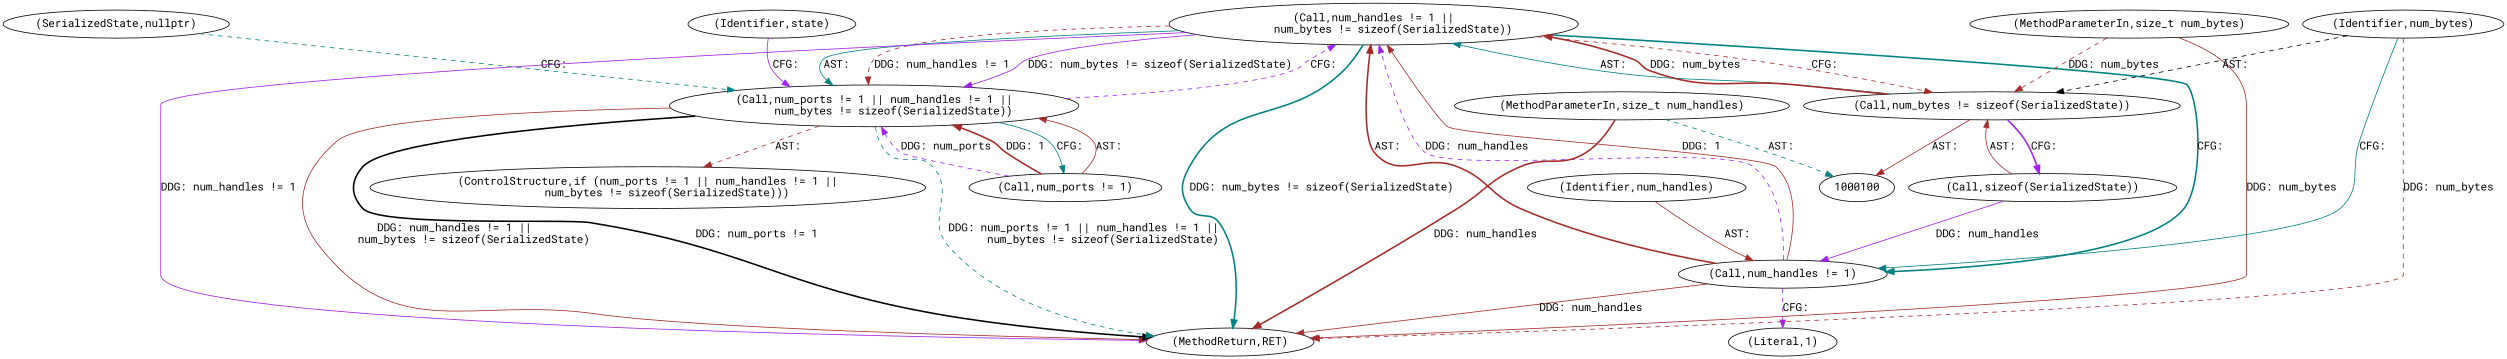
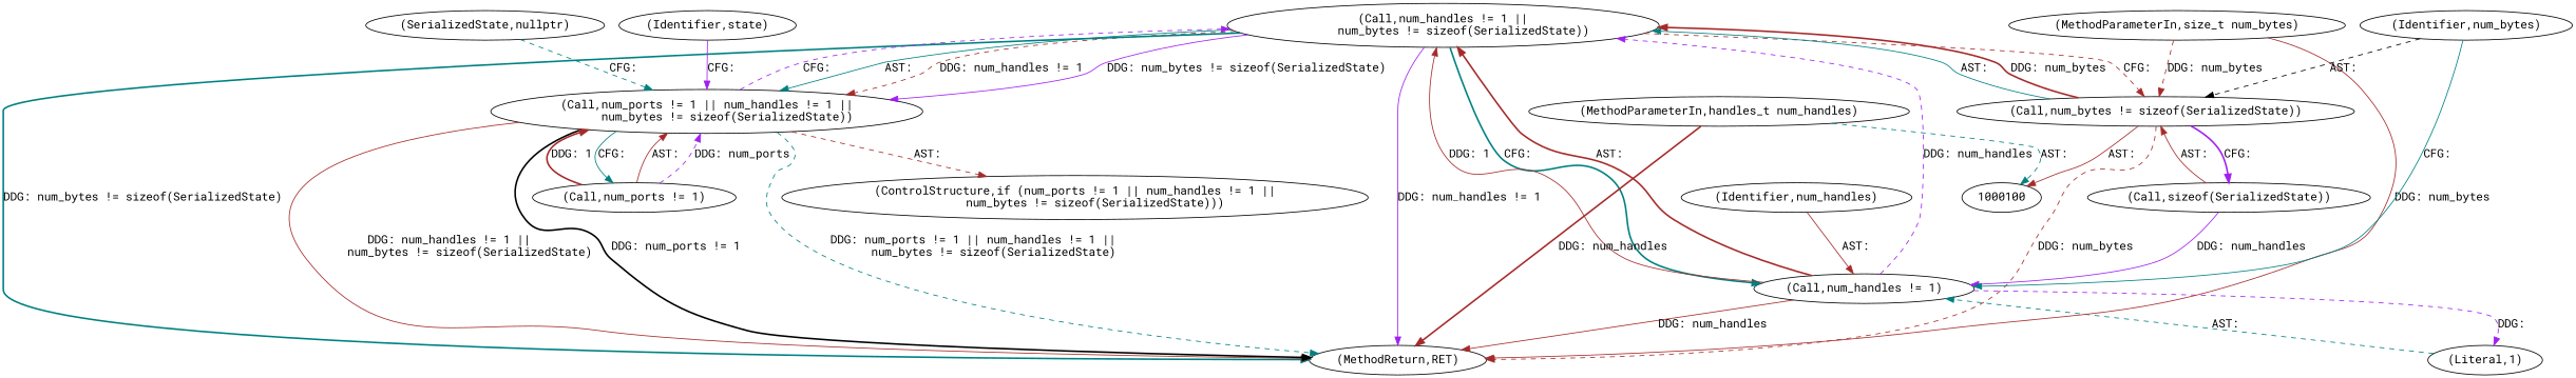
  digraph {
    fontname="Roboto Mono"
    node [fontname="Roboto Mono"]
    edge [color=brown fontname="Roboto Mono" style=solid]
    n1 [label="(Call,num_handles != 1 ||\n      num_bytes != sizeof(SerializedState))"]
    n2 [label="(Call,num_handles != 1)"]
    n3 [label="(Call,num_bytes != sizeof(SerializedState))"]
    n4 [label="(Call,num_ports != 1 || num_handles != 1 ||\n      num_bytes != sizeof(SerializedState))"]
    n5 [label="(MethodReturn,RET)"]
    n6 [label="(Literal,1)"]
    1000100
    n8 [label="(Call,sizeof(SerializedState))"]
    n9 [label="(Call,num_ports != 1)"]
    n10 [label="(ControlStructure,if (num_ports != 1 || num_handles != 1 ||\n      num_bytes != sizeof(SerializedState)))"]
-   n11 [label="(MethodParameterIn,size_t num_handles)"]
+   n11 [label="(MethodParameterIn,handles_t num_handles)"]
    n12 [label="(MethodParameterIn,size_t num_bytes)"]
    n13 [label="(Identifier,num_bytes)"]
    n14 [label="(SerializedState,nullptr)"]
    n15 [label="(Identifier,num_handles)"]
    n16 [label="(Identifier,state)"]
    n1 -> n2 [color=teal label="CFG: " style=bold]
    n1 -> n3 [label="CFG: " style=dashed]
    n1 -> n4 [color=teal label="AST: "]
    n1 -> n4 [label="DDG: num_handles != 1" style=dashed]
    n1 -> n4 [color=purple label="DDG: num_bytes != sizeof(SerializedState)"]
    n1 -> n5 [color=teal label="DDG: num_bytes != sizeof(SerializedState)" style=bold]
    n1 -> n5 [color=purple label="DDG: num_handles != 1"]
    n2 -> n1 [label="AST: " style=bold]
    n2 -> n1 [color=purple label="DDG: num_handles" style=dashed]
    n2 -> n1 [label="DDG: 1"]
    n2 -> n5 [label="DDG: num_handles"]
-   n2 -> n6 [color=purple label="CFG: " style=dashed]
+   n2 -> n6 [color=purple label="DDG: " style=dashed]
    n3 -> n1 [color=teal label="AST: "]
    n3 -> n1 [label="DDG: num_bytes" style=bold]
-   n13 -> n5 [label="DDG: num_bytes" style=dashed]
+   n3 -> n5 [label="DDG: num_bytes" style=dashed]
    n3 -> 1000100 [label="AST: "]
    n3 -> n8 [color=purple label="CFG: " style=bold]
    n4 -> n1 [color=purple label="CFG: " style=dashed]
    n4 -> n5 [label="DDG: num_handles != 1 ||\n      num_bytes != sizeof(SerializedState)"]
    n4 -> n5 [color=black label="DDG: num_ports != 1" style=bold]
    n4 -> n5 [color=teal label="DDG: num_ports != 1 || num_handles != 1 ||\n      num_bytes != sizeof(SerializedState)" style=dashed]
    n4 -> n9 [color=teal label="CFG: "]
    n4 -> n10 [label="AST: " style=dashed]
+   n6 -> n2 [color=teal label="AST: " style=dashed]
    n8 -> n2 [color=purple label="DDG: num_handles"]
    n8 -> n3 [label="AST: "]
    n9 -> n4 [label="AST: "]
    n9 -> n4 [color=purple label="DDG: num_ports" style=dashed]
    n9 -> n4 [label="DDG: 1" style=bold]
    n11 -> n5 [label="DDG: num_handles" style=bold]
    n11 -> 1000100 [color=teal label="AST: " style=dashed]
    n12 -> n3 [label="DDG: num_bytes" style=dashed]
    n12 -> n5 [label="DDG: num_bytes"]
    n13 -> n2 [color=teal label="CFG: "]
    n13 -> n3 [color=black label="AST: " style=dashed]
    n14 -> n4 [color=teal label="CFG: " style=dashed]
    n15 -> n2 [label="AST: "]
    n16 -> n4 [color=purple label="CFG: "]
  }
